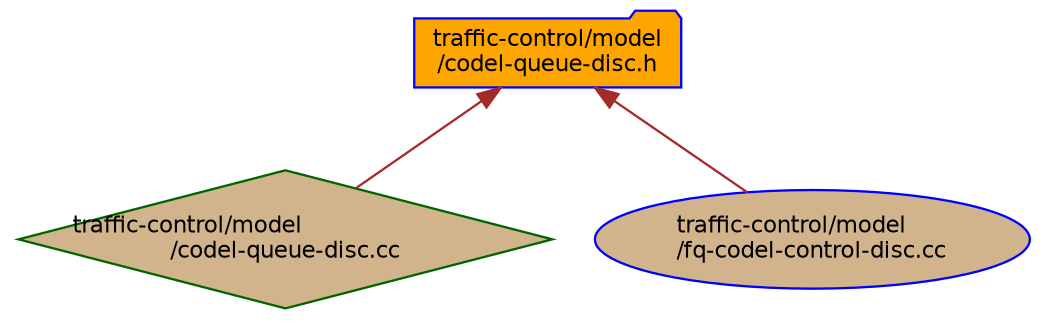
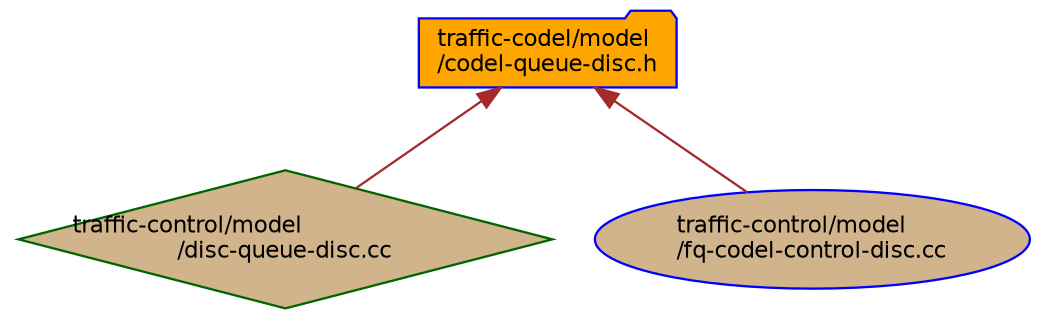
  digraph {
    node [color=blue fillcolor=tan fontname=Helvetica fontsize=10 style=filled]
    edge [color=brown dir=back fontname=Helvetica fontsize=10 labelfontname=Helvetica labelfontsize=10 style=solid]
-   n1 [fillcolor=orange fontcolor=black height=0.2 label="traffic-control/model\l/codel-queue-disc.h" shape=folder width=0.4]
-   n2 [color=darkgreen height=0.2 label="traffic-control/model\l/codel-queue-disc.cc" shape=diamond width=0.4]
+   n1 [fillcolor=orange fontcolor=black height=0.2 label="traffic-codel/model\l/codel-queue-disc.h" shape=folder width=0.4]
+   n2 [color=darkgreen height=0.2 label="traffic-control/model\l/disc-queue-disc.cc" shape=diamond width=0.4]
    n3 [height=0.2 label="traffic-control/model\l/fq-codel-control-disc.cc" shape=ellipse width=0.4]
    n1 -> n2
    n1 -> n3
  }
